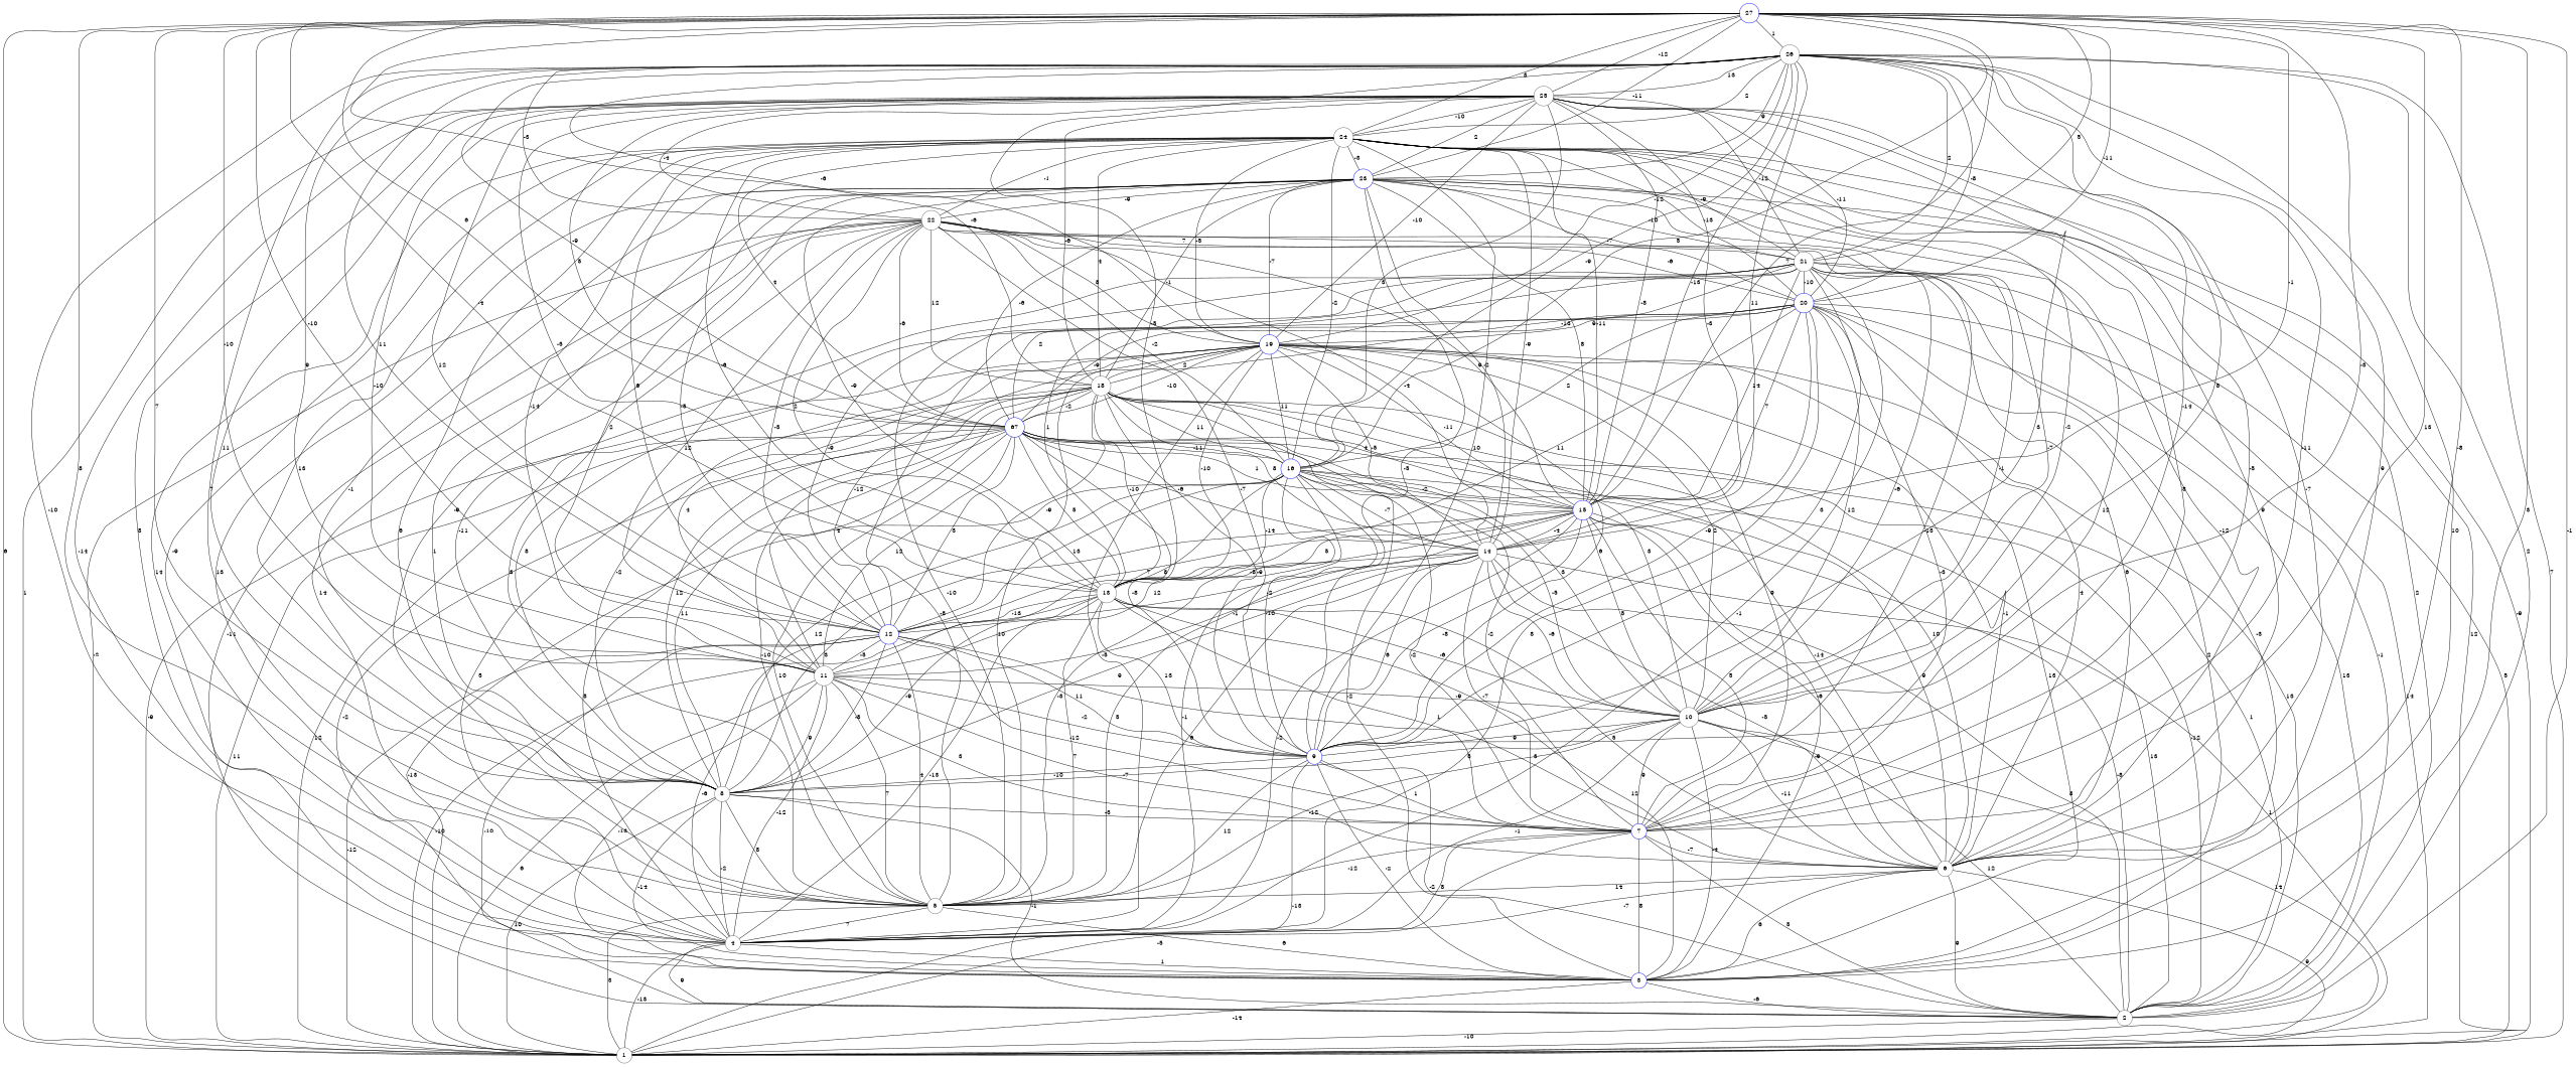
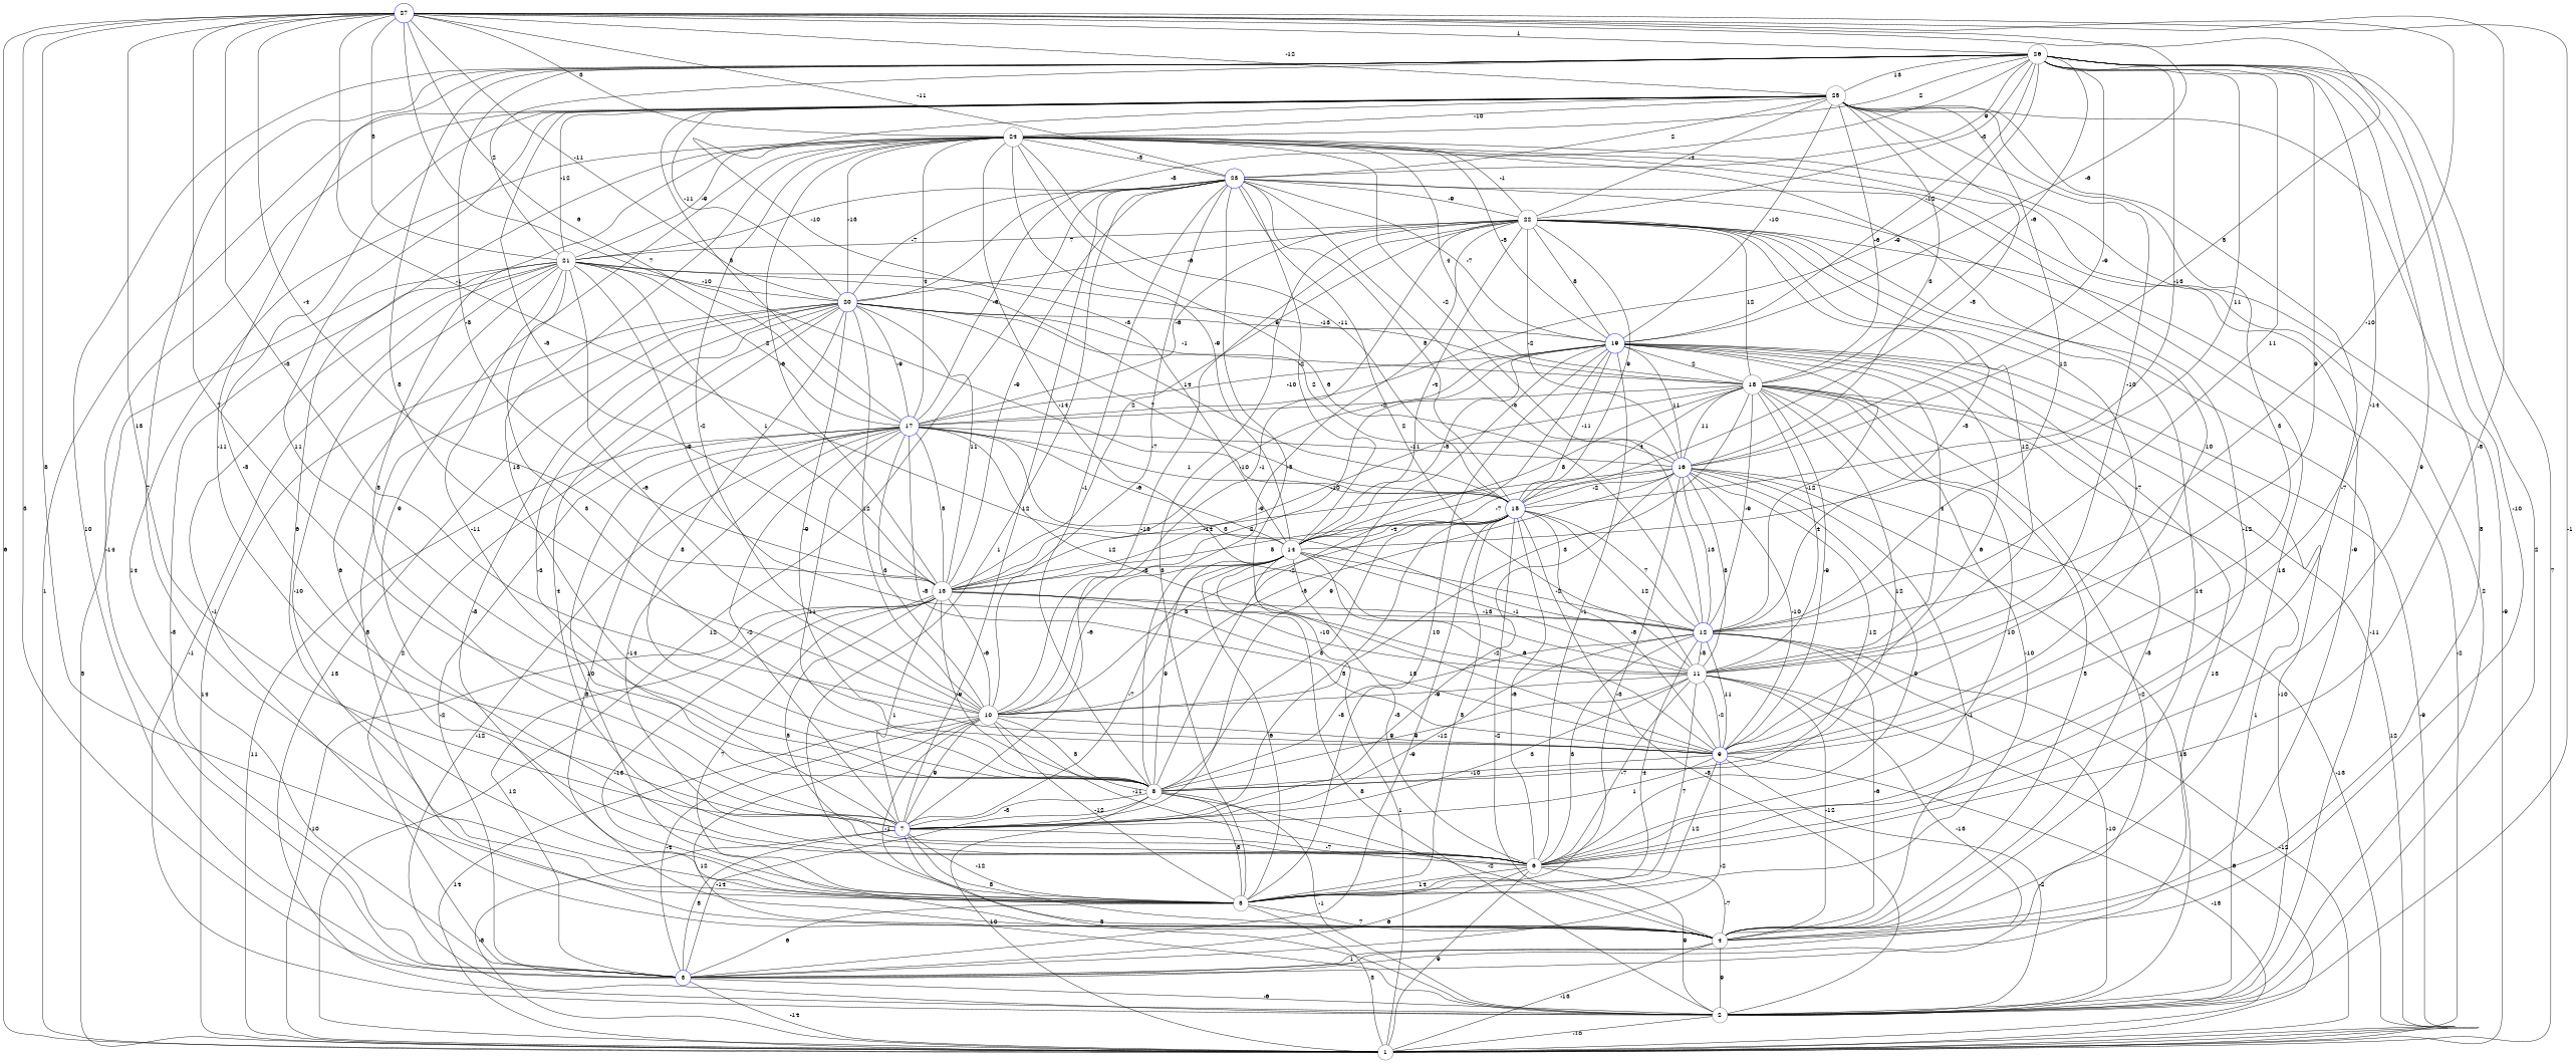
  graph {
    fontname="Helvetica,Arial,sans-serif"
    node [color=gray40 shape=circle]
    27 [color=blue]
    1
    2
    3 [color=blue]
    5
    6
    7 [color=blue]
    10
    11
    12 [color=blue]
    13
    14
    15 [color=blue]
    16 [color=blue]
-   17 [color=blue label=67]
+   17 [color=blue]
    19 [color=blue]
    20 [color=blue]
    21
    23 [color=blue]
    24
    25
    26
    8
    4
    9 [color=blue]
    18
    22
    27 -- 1 [label=6]
    27 -- 2 [label=-1]
    27 -- 3 [label=3]
    27 -- 5 [label=8]
    27 -- 6 [label=-8]
    27 -- 7 [label=13]
    27 -- 10 [label=-3]
-   27 -- 11 [label=-10]
+   13 -- 11 [label=-10]
    27 -- 12 [label=-10]
    27 -- 13 [label=-4]
    27 -- 14 [label=-1]
    27 -- 15 [label=7]
    27 -- 16 [label=5]
    27 -- 17 [label=6]
    27 -- 19 [label=-6]
    27 -- 20 [label=-11]
    27 -- 21 [label=5]
    27 -- 23 [label=-11]
    27 -- 24 [label=3]
    27 -- 25 [label=-12]
    27 -- 26 [label=1]
    27 -- 8 [label=7]
    2 -- 1 [label=-10]
    3 -- 1 [label=-14]
    3 -- 2 [label=-6]
    5 -- 1 [label=3]
    5 -- 3 [label=6]
    5 -- 4 [label=7]
    6 -- 1 [label=9]
    6 -- 2 [label=9]
    6 -- 3 [label=6]
    6 -- 5 [label=14]
    6 -- 4 [label=-7]
    7 -- 1 [label=-5]
    7 -- 2 [label=5]
    7 -- 3 [label=8]
    7 -- 5 [label=-12]
    7 -- 6 [label=-7]
    7 -- 4 [label=8]
    10 -- 1 [label=14]
    10 -- 2 [label=12]
    10 -- 3 [label=-4]
    10 -- 5 [label=-12]
    10 -- 6 [label=-11]
    10 -- 7 [label=9]
    10 -- 8 [label=5]
    10 -- 4 [label=-1]
    10 -- 9 [label=9]
    11 -- 1 [label=6]
    11 -- 3 [label=-13]
    11 -- 5 [label=7]
    11 -- 6 [label=-7]
    11 -- 7 [label=3]
    11 -- 10 [label=-9]
    11 -- 8 [label=9]
    11 -- 4 [label=-12]
    11 -- 9 [label=-2]
    12 -- 1 [label=-12]
    12 -- 2 [label=-10]
    12 -- 5 [label=4]
    12 -- 6 [label=3]
    12 -- 7 [label=-12]
    12 -- 11 [label=-5]
    12 -- 8 [label=-8]
    12 -- 4 [label=-6]
    12 -- 9 [label=11]
    13 -- 1 [label=-10]
    13 -- 3 [label=12]
    13 -- 5 [label=7]
    13 -- 6 [label=5]
    13 -- 7 [label=1]
    13 -- 10 [label=-6]
    13 -- 12 [label=-13]
    13 -- 8 [label=-9]
    13 -- 4 [label=-13]
    13 -- 9 [label=13]
    14 -- 1 [label=1]
    14 -- 2 [label=8]
    14 -- 5 [label=6]
    14 -- 6 [label=-5]
    14 -- 7 [label=-7]
    14 -- 10 [label=-6]
    14 -- 11 [label=-1]
    14 -- 12 [label=-2]
    14 -- 13 [label=-8]
    14 -- 8 [label=9]
    14 -- 9 [label=6]
    15 -- 2 [label=-8]
    15 -- 3 [label=-9]
    15 -- 5 [label=5]
    15 -- 6 [label=-6]
    15 -- 7 [label=5]
    15 -- 10 [label=5]
    15 -- 11 [label=12]
    15 -- 12 [label=7]
    15 -- 13 [label=5]
    15 -- 14 [label=-4]
    15 -- 8 [label=3]
    15 -- 4 [label=-2]
    15 -- 9 [label=-8]
    16 -- 1 [label=-13]
    16 -- 2 [label=13]
    16 -- 5 [label=-3]
    16 -- 6 [label=9]
    16 -- 7 [label=-2]
    16 -- 10 [label=-5]
    16 -- 11 [label=8]
    16 -- 12 [label=13]
    16 -- 13 [label=-14]
    16 -- 14 [label=-7]
    16 -- 15 [label=-2]
    16 -- 8 [label=12]
    16 -- 4 [label=-1]
    16 -- 9 [label=-10]
    17 -- 1 [label=11]
    17 -- 2 [label=-12]
    17 -- 3 [label=-2]
    17 -- 5 [label=10]
    17 -- 6 [label=-14]
    17 -- 7 [label=-2]
    17 -- 10 [label=3]
    17 -- 11 [label=12]
    17 -- 12 [label=3]
    17 -- 13 [label=5]
    17 -- 14 [label=-6]
    17 -- 15 [label=1]
    17 -- 16 [label=-11]
    17 -- 8 [label=11]
    17 -- 4 [label=8]
    17 -- 9 [label=-8]
    19 -- 1 [label=-9]
-   19 -- 2 [label=13]
+   19 -- 2 [label=-10]
    19 -- 3 [label=13]
    19 -- 5 [label=10]
    19 -- 6 [label=-1]
    19 -- 7 [label=9]
    19 -- 10 [label=2]
    19 -- 11 [label=4]
    19 -- 12 [label=-12]
    19 -- 13 [label=-10]
    19 -- 14 [label=-5]
    19 -- 15 [label=-11]
    19 -- 16 [label=11]
    19 -- 17 [label=-10]
    19 -- 8 [label=-2]
    19 -- 4 [label=-5]
    19 -- 9 [label=6]
    19 -- 18 [label=2]
    20 -- 1 [label=14]
    20 -- 2 [label=13]
    20 -- 3 [label=2]
    20 -- 5 [label=-8]
    20 -- 6 [label=4]
    20 -- 7 [label=-3]
    20 -- 10 [label=12]
    20 -- 13 [label=11]
    20 -- 15 [label=7]
    20 -- 16 [label=2]
    20 -- 17 [label=-9]
    20 -- 19 [label=9]
    20 -- 8 [label=8]
    20 -- 4 [label=8]
    20 -- 9 [label=-9]
-   23 -- 18 [label=-1]
+   20 -- 18 [label=-1]
    21 -- 1 [label=5]
    21 -- 2 [label=-1]
    21 -- 3 [label=-3]
    21 -- 5 [label=-10]
    21 -- 6 [label=6]
    21 -- 10 [label=-6]
    21 -- 12 [label=-9]
    21 -- 13 [label=1]
    21 -- 15 [label=14]
    21 -- 17 [label=2]
    21 -- 20 [label=-10]
    21 -- 8 [label=-11]
    21 -- 4 [label=-1]
    21 -- 9 [label=3]
    21 -- 18 [label=-13]
    23 -- 1 [label=12]
    23 -- 5 [label=1]
    23 -- 6 [label=-12]
    23 -- 7 [label=12]
    23 -- 10 [label=-7]
    23 -- 11 [label=2]
    23 -- 12 [label=-5]
    23 -- 13 [label=-9]
    23 -- 14 [label=-2]
    23 -- 15 [label=8]
    23 -- 17 [label=-6]
    23 -- 19 [label=-7]
    23 -- 20 [label=-7]
    23 -- 21 [label=-10]
    23 -- 8 [label=-1]
    23 -- 4 [label=13]
    23 -- 9 [label=-5]
    23 -- 22 [label=-9]
    24 -- 1 [label=-9]
    24 -- 2 [label=2]
    24 -- 3 [label=14]
    24 -- 5 [label=6]
    24 -- 6 [label=9]
    24 -- 7 [label=8]
    24 -- 10 [label=-2]
    24 -- 11 [label=-14]
    24 -- 12 [label=6]
    24 -- 13 [label=-6]
    24 -- 14 [label=-9]
    24 -- 15 [label=-11]
    24 -- 16 [label=-2]
    24 -- 17 [label=4]
    24 -- 19 [label=-5]
    24 -- 20 [label=-13]
    24 -- 21 [label=-9]
    24 -- 23 [label=-3]
    24 -- 8 [label=13]
    24 -- 4 [label=-9]
    24 -- 9 [label=10]
    24 -- 18 [label=4]
    24 -- 22 [label=-1]
    25 -- 1 [label=1]
    25 -- 3 [label=-14]
    25 -- 6 [label=-7]
    25 -- 7 [label=-5]
    25 -- 11 [label=-10]
    25 -- 12 [label=12]
    25 -- 13 [label=-5]
    25 -- 14 [label=-3]
    25 -- 15 [label=-8]
    25 -- 16 [label=3]
    25 -- 17 [label=5]
    25 -- 19 [label=-10]
    25 -- 20 [label=-11]
    25 -- 21 [label=-12]
    25 -- 23 [label=2]
    25 -- 24 [label=-10]
    25 -- 8 [label=11]
    25 -- 4 [label=8]
    25 -- 9 [label=3]
    25 -- 18 [label=-6]
    25 -- 22 [label=-4]
    26 -- 1 [label=7]
    26 -- 2 [label=2]
    26 -- 3 [label=10]
    26 -- 5 [label=7]
    26 -- 6 [label=9]
    26 -- 7 [label=-11]
    26 -- 10 [label=8]
    26 -- 11 [label=9]
    26 -- 12 [label=11]
    26 -- 13 [label=-5]
    26 -- 14 [label=11]
    26 -- 15 [label=-13]
    26 -- 16 [label=-9]
    26 -- 17 [label=-9]
    26 -- 19 [label=-12]
    26 -- 20 [label=-8]
    26 -- 21 [label=2]
    26 -- 23 [label=9]
    26 -- 24 [label=2]
    26 -- 25 [label=13]
    26 -- 4 [label=-10]
    26 -- 9 [label=-14]
    26 -- 18 [label=-6]
    26 -- 22 [label=-3]
    8 -- 1 [label=10]
    8 -- 2 [label=-1]
    8 -- 3 [label=-14]
    8 -- 5 [label=8]
    8 -- 7 [label=-3]
    8 -- 4 [label=-2]
    4 -- 1 [label=-13]
    4 -- 2 [label=9]
    4 -- 3 [label=1]
    9 -- 1 [label=-13]
    9 -- 2 [label=-2]
    9 -- 3 [label=-2]
    9 -- 5 [label=12]
    9 -- 7 [label=1]
    9 -- 8 [label=-10]
    18 -- 1 [label=12]
    18 -- 2 [label=1]
    18 -- 3 [label=-2]
    18 -- 5 [label=-10]
    18 -- 6 [label=10]
    18 -- 10 [label=3]
    18 -- 11 [label=4]
    18 -- 12 [label=-9]
    18 -- 13 [label=-10]
    18 -- 14 [label=8]
    18 -- 15 [label=4]
    18 -- 16 [label=11]
    18 -- 17 [label=-2]
    18 -- 8 [label=12]
    18 -- 4 [label=5]
    18 -- 9 [label=-9]
    22 -- 1 [label=-2]
    22 -- 2 [label=-11]
    22 -- 5 [label=3]
    22 -- 7 [label=-13]
    22 -- 10 [label=-1]
    22 -- 11 [label=12]
    22 -- 12 [label=-5]
    22 -- 13 [label=2]
    22 -- 14 [label=-4]
    22 -- 15 [label=9]
    22 -- 16 [label=-2]
    22 -- 17 [label=-6]
    22 -- 19 [label=8]
    22 -- 20 [label=-6]
    22 -- 21 [label=7]
    22 -- 8 [label=-9]
    22 -- 4 [label=14]
    22 -- 9 [label=-7]
    22 -- 18 [label=12]
  }
